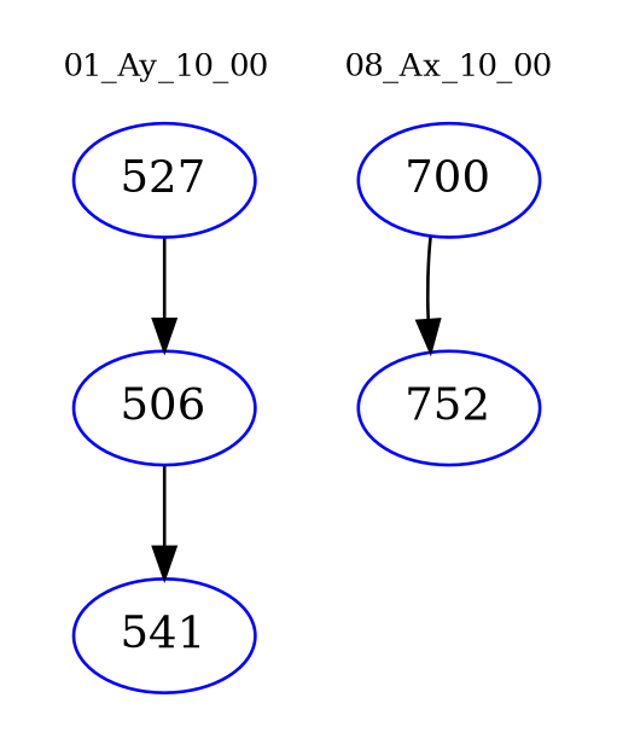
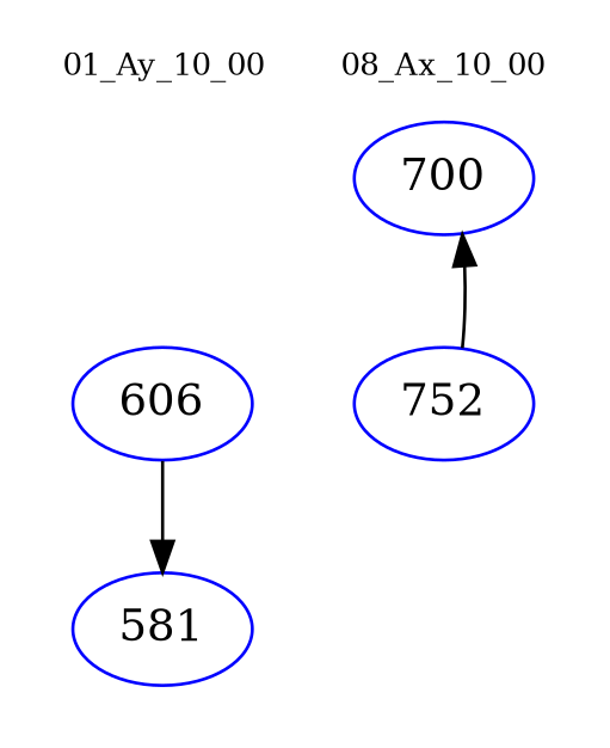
  digraph {
    node [color=blue]
    edge [color=black]
-   n1 [label=527]
-   n2 [label=506]
-   n3 [label=541]
+   n2 [label=606]
+   n3 [label=581]
    n4 [label=700]
    n5 [label=752]
    subgraph cluster_1 {
      color=white
      fontsize=10
      label="01_Ay_10_00"
-     n1
      n2
      n3
    }
    subgraph cluster_2 {
      color=white
      fontsize=10
      label="08_Ax_10_00"
      n4
      n5
    }
-   n1 -> n2
    n2 -> n3
-   n4 -> n5
+   n5 -> n4
  }
